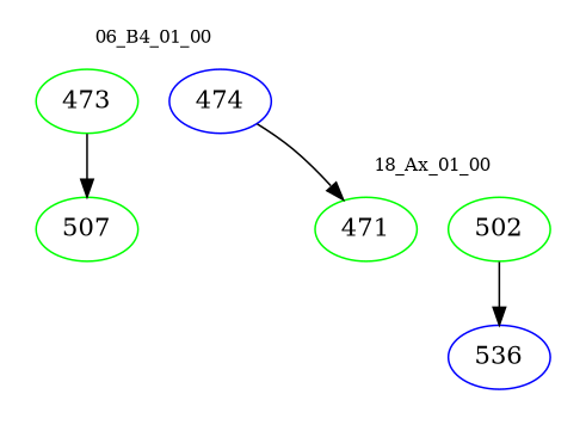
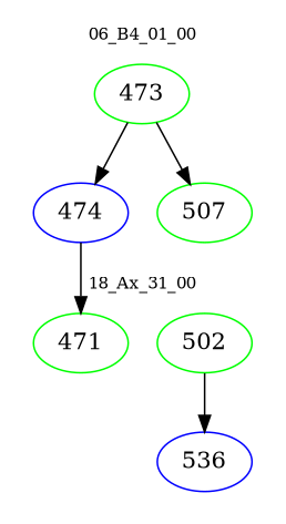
  digraph {
    node [color=green]
    edge [color=black]
    n1 [label=502]
    n2 [label=471]
    n3 [color=blue label=536]
    n4 [label=473]
    n5 [color=blue label=474]
    n6 [label=507]
    subgraph cluster_1 {
      color=white
      fontsize=10
-     label="18_Ax_01_00"
+     label="18_Ax_31_00"
      n1
      n2
      n3
    }
    subgraph cluster_2 {
      color=white
      fontsize=10
      label="06_B4_01_00"
      n4
      n5
      n6
    }
    n1 -> n3
+   n4 -> n5
    n4 -> n6
    n5 -> n2
  }
